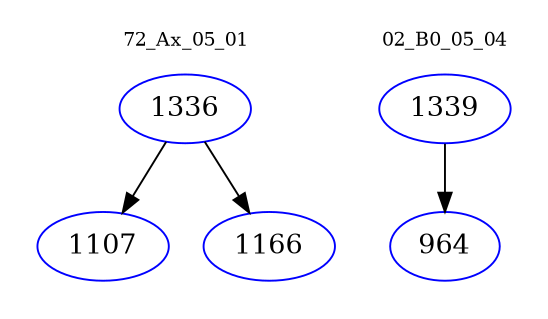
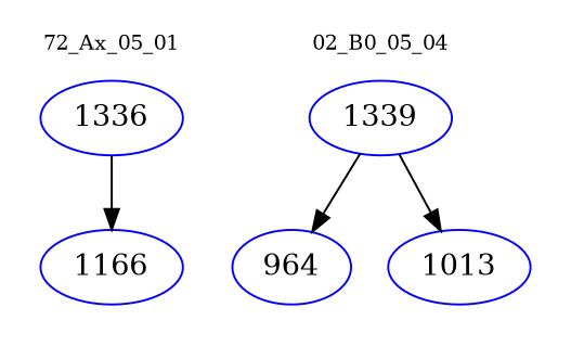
  digraph {
    node [color=blue]
    edge [color=black]
    n1 [label=1336]
-   n2 [label=1107]
    n3 [label=1166]
    n4 [label=1339]
    n5 [label=964]
+   n6 [label=1013]
    subgraph cluster_1 {
      color=white
      fontsize=10
      label="72_Ax_05_01"
      n1
-     n2
      n3
    }
    subgraph cluster_2 {
      color=white
      fontsize=10
      label="02_B0_05_04"
      n4
      n5
+     n6
    }
-   n1 -> n2
    n1 -> n3
    n4 -> n5
+   n4 -> n6
  }
